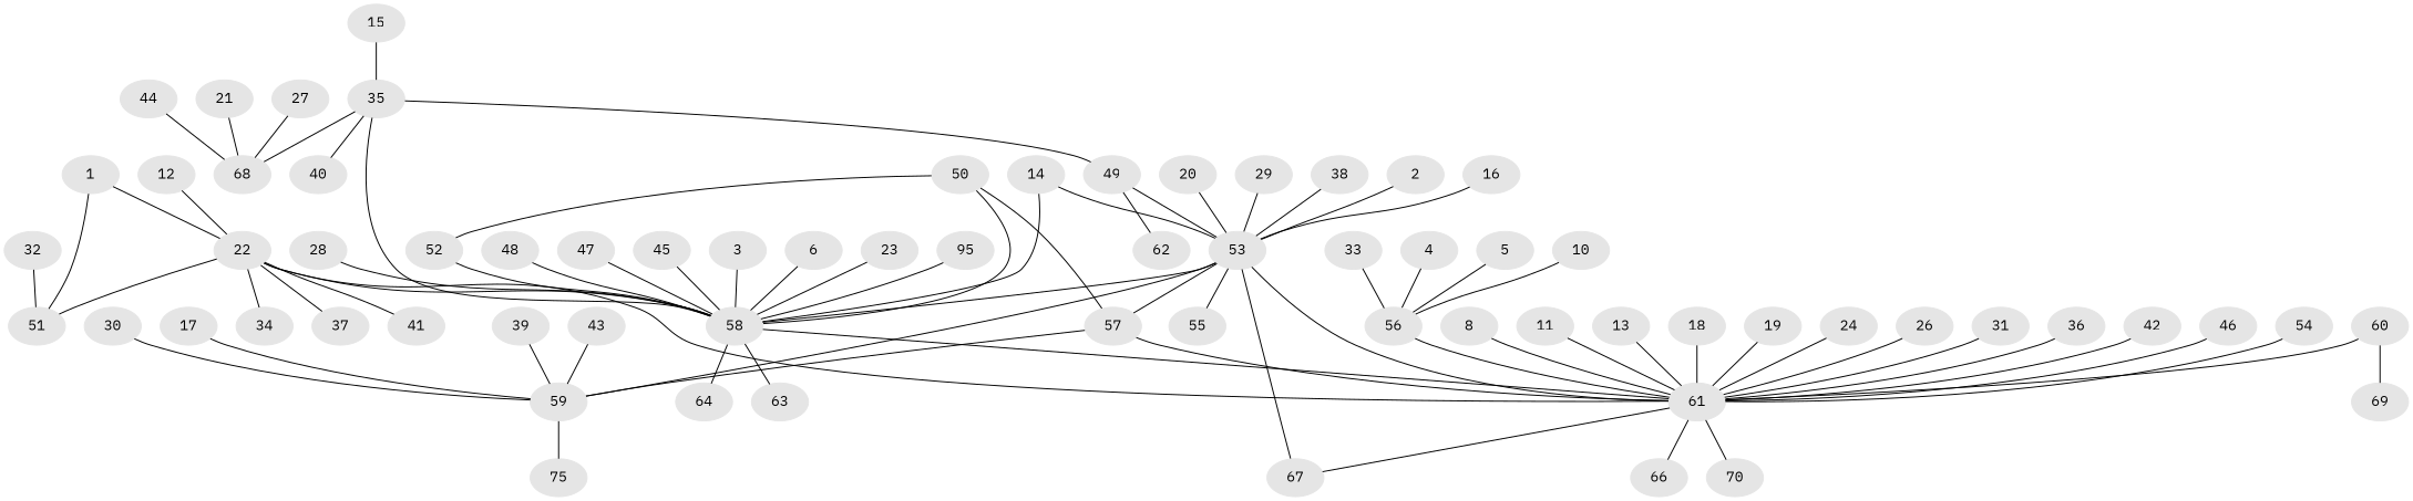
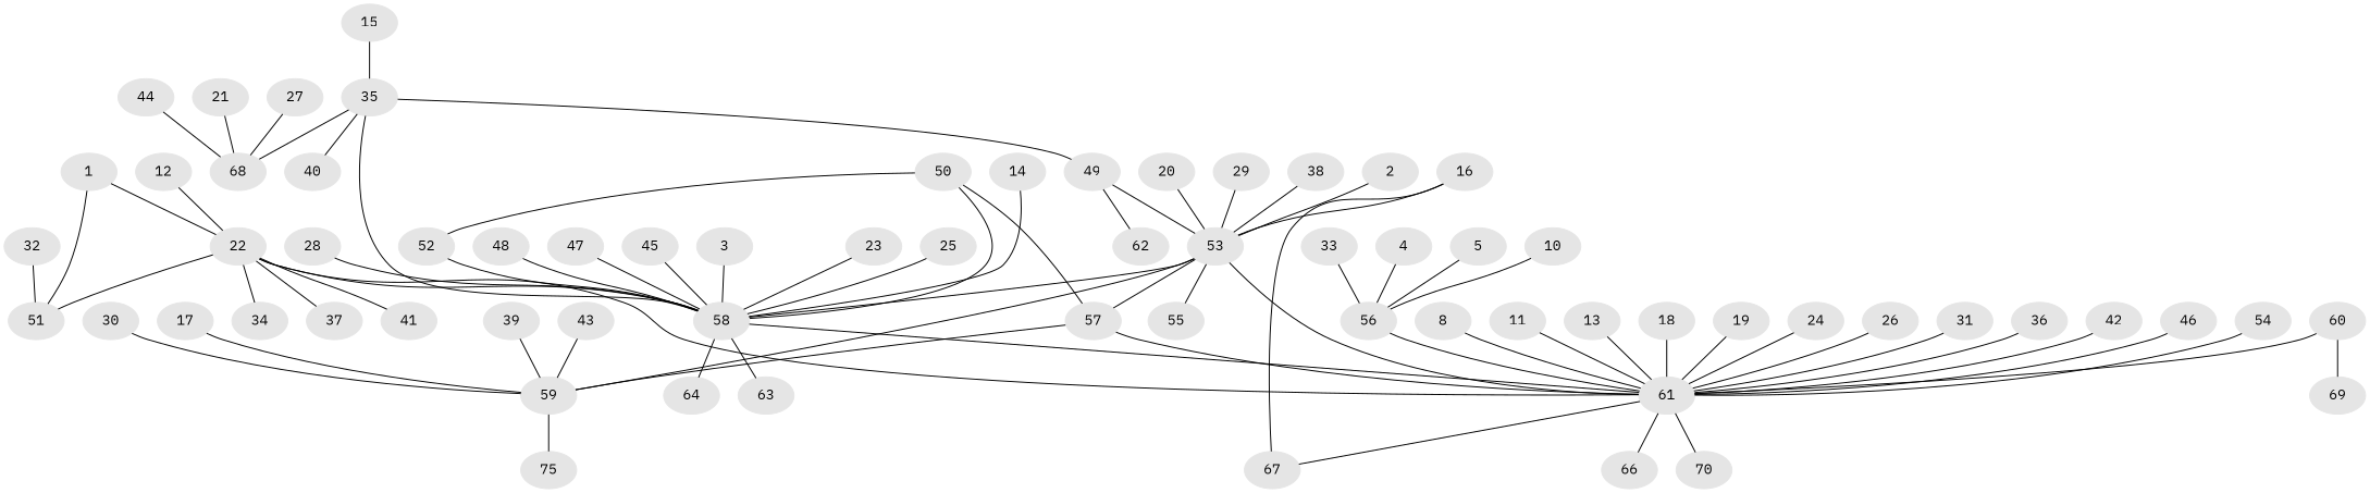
  graph {
    fontname="IBM Plex Mono"
    node [color=gray90 fontname="IBM Plex Mono" style=filled]
    edge [fontname="IBM Plex Mono" weight=1.0]
    1
    22
    51
    58
    61
    34
    37
    41
    2
    53
    59
    57
    55
    3
    63
    64
    4
    56
    5
-   6
    8
    67
    66
    70
    10
    11
    12
    13
    14
    15
    35
    68
    40
    49
    16
    17
    n37 [label=75]
    18
    19
    20
    21
    23
    24
-   25 [label=95]
+   25
    26
    27
    28
    29
    30
    31
    32
    33
    62
    36
    38
    39
    42
    43
    44
    45
    46
    47
    48
    50
    52
    54
    60
    69
    1 -- 22
    1 -- 51
    22 -- 51
    22 -- 58
    22 -- 61
    22 -- 34
    22 -- 37
    22 -- 41
    58 -- 61
    58 -- 63
    58 -- 64
    61 -- 67
    61 -- 66
    61 -- 70
    2 -- 53
    53 -- 58
    53 -- 61 [weight=2.0]
    53 -- 59
    53 -- 57
    53 -- 55
    59 -- n37
    57 -- 61
    57 -- 59
    3 -- 58
    4 -- 56
    56 -- 61
    5 -- 56
-   6 -- 58
    8 -- 61
    10 -- 56
    11 -- 61
    12 -- 22
    13 -- 61
    14 -- 58
-   14 -- 53
    15 -- 35
    35 -- 58
    35 -- 68
    35 -- 40
    35 -- 49
    49 -- 53
    49 -- 62
    16 -- 53
-   53 -- 67
+   16 -- 67
    17 -- 59
    18 -- 61
    19 -- 61 [weight=2.0]
    20 -- 53
    21 -- 68
    23 -- 58
    24 -- 61
    25 -- 58
    26 -- 61
    27 -- 68
    28 -- 58
    29 -- 53
    30 -- 59
    31 -- 61
    32 -- 51
    33 -- 56
    36 -- 61
    38 -- 53
    39 -- 59
    42 -- 61
    43 -- 59
    44 -- 68
    45 -- 58
    46 -- 61
    47 -- 58
    48 -- 58
    50 -- 58
    50 -- 57
    50 -- 52
    52 -- 58 [weight=2.0]
    54 -- 61
    60 -- 61
    60 -- 69
  }
